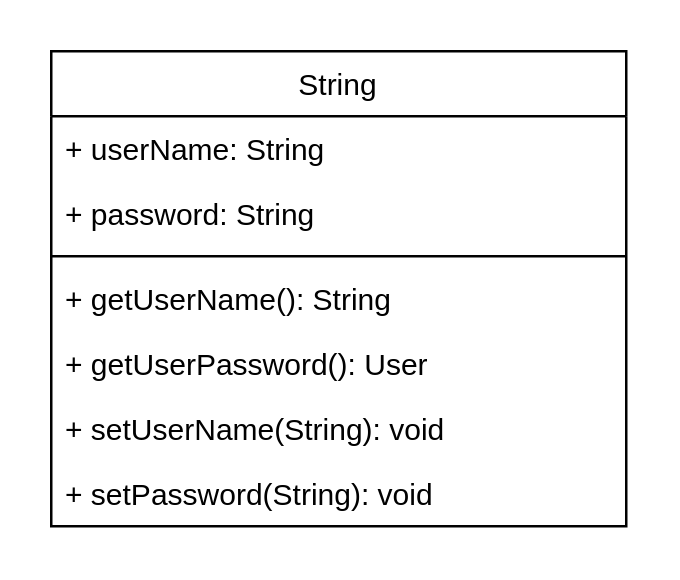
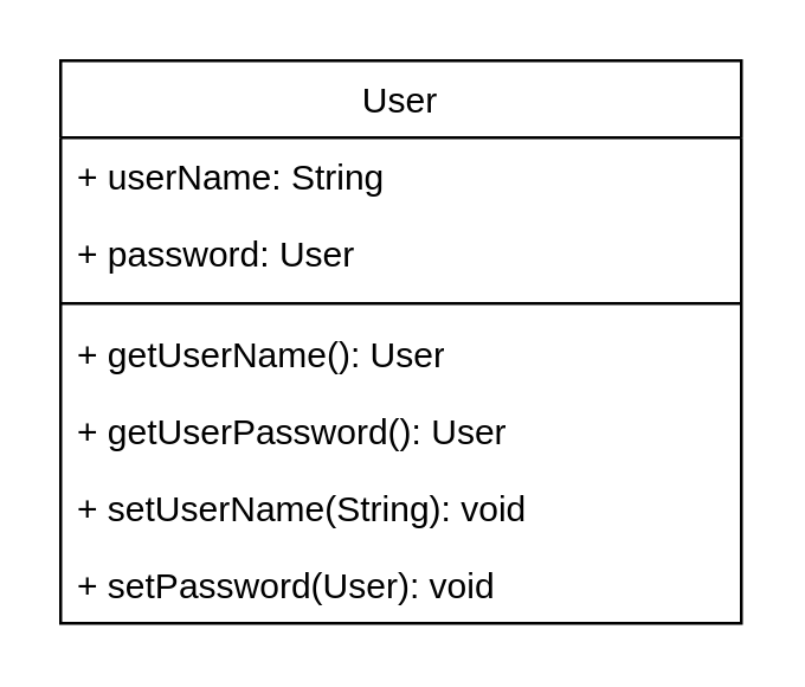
  <mxCell id="0" />
  <mxCell id="1" parent="0" />
- <mxCell id="2" value="&lt;span style=&quot;font-weight: 400;&quot;&gt;String&lt;/span&gt;" style="swimlane;fontStyle=1;align=center;verticalAlign=top;childLayout=stackLayout;horizontal=1;startSize=26;horizontalStack=0;resizeParent=1;resizeParentMax=0;resizeLast=0;collapsible=1;marginBottom=0;whiteSpace=wrap;html=1;" vertex="1" parent="1"><mxGeometry x="20" y="20" width="230" height="190" as="geometry" /></mxCell>
+ <mxCell id="2" value="&lt;span style=&quot;font-weight: 400;&quot;&gt;User&lt;/span&gt;" style="swimlane;fontStyle=1;align=center;verticalAlign=top;childLayout=stackLayout;horizontal=1;startSize=26;horizontalStack=0;resizeParent=1;resizeParentMax=0;resizeLast=0;collapsible=1;marginBottom=0;whiteSpace=wrap;html=1;" vertex="1" parent="1"><mxGeometry x="20" y="20" width="230" height="190" as="geometry" /></mxCell>
  <mxCell id="3" value="+ userName: String" style="text;strokeColor=none;fillColor=none;align=left;verticalAlign=top;spacingLeft=4;spacingRight=4;overflow=hidden;rotatable=0;points=[[0,0.5],[1,0.5]];portConstraint=eastwest;whiteSpace=wrap;html=1;" vertex="1" parent="2"><mxGeometry y="26" width="230" height="26" as="geometry" /></mxCell>
- <mxCell id="4" value="+ password: String&amp;nbsp;" style="text;strokeColor=none;fillColor=none;align=left;verticalAlign=top;spacingLeft=4;spacingRight=4;overflow=hidden;rotatable=0;points=[[0,0.5],[1,0.5]];portConstraint=eastwest;whiteSpace=wrap;html=1;" vertex="1" parent="2"><mxGeometry y="52" width="230" height="26" as="geometry" /></mxCell>
+ <mxCell id="4" value="+ password: User&amp;nbsp;" style="text;strokeColor=none;fillColor=none;align=left;verticalAlign=top;spacingLeft=4;spacingRight=4;overflow=hidden;rotatable=0;points=[[0,0.5],[1,0.5]];portConstraint=eastwest;whiteSpace=wrap;html=1;" vertex="1" parent="2"><mxGeometry y="52" width="230" height="26" as="geometry" /></mxCell>
  <mxCell id="5" value="" style="line;strokeWidth=1;fillColor=none;align=left;verticalAlign=middle;spacingTop=-1;spacingLeft=3;spacingRight=3;rotatable=0;labelPosition=right;points=[];portConstraint=eastwest;strokeColor=inherit;" vertex="1" parent="2"><mxGeometry y="78" width="230" height="8" as="geometry" /></mxCell>
- <mxCell id="6" value="+ getUserName(): String" style="text;strokeColor=none;fillColor=none;align=left;verticalAlign=top;spacingLeft=4;spacingRight=4;overflow=hidden;rotatable=0;points=[[0,0.5],[1,0.5]];portConstraint=eastwest;whiteSpace=wrap;html=1;" vertex="1" parent="2"><mxGeometry y="86" width="230" height="26" as="geometry" /></mxCell>
+ <mxCell id="6" value="+ getUserName(): User" style="text;strokeColor=none;fillColor=none;align=left;verticalAlign=top;spacingLeft=4;spacingRight=4;overflow=hidden;rotatable=0;points=[[0,0.5],[1,0.5]];portConstraint=eastwest;whiteSpace=wrap;html=1;" vertex="1" parent="2"><mxGeometry y="86" width="230" height="26" as="geometry" /></mxCell>
  <mxCell id="7" value="+ getUserPassword(): User" style="text;strokeColor=none;fillColor=none;align=left;verticalAlign=top;spacingLeft=4;spacingRight=4;overflow=hidden;rotatable=0;points=[[0,0.5],[1,0.5]];portConstraint=eastwest;whiteSpace=wrap;html=1;" vertex="1" parent="2"><mxGeometry y="112" width="230" height="26" as="geometry" /></mxCell>
  <mxCell id="8" value="+ setUserName(String): void" style="text;strokeColor=none;fillColor=none;align=left;verticalAlign=top;spacingLeft=4;spacingRight=4;overflow=hidden;rotatable=0;points=[[0,0.5],[1,0.5]];portConstraint=eastwest;whiteSpace=wrap;html=1;" vertex="1" parent="2"><mxGeometry y="138" width="230" height="26" as="geometry" /></mxCell>
- <mxCell id="9" value="+ setPassword(String): void" style="text;strokeColor=none;fillColor=none;align=left;verticalAlign=top;spacingLeft=4;spacingRight=4;overflow=hidden;rotatable=0;points=[[0,0.5],[1,0.5]];portConstraint=eastwest;whiteSpace=wrap;html=1;" vertex="1" parent="2"><mxGeometry y="164" width="230" height="26" as="geometry" /></mxCell>
+ <mxCell id="9" value="+ setPassword(User): void" style="text;strokeColor=none;fillColor=none;align=left;verticalAlign=top;spacingLeft=4;spacingRight=4;overflow=hidden;rotatable=0;points=[[0,0.5],[1,0.5]];portConstraint=eastwest;whiteSpace=wrap;html=1;" vertex="1" parent="2"><mxGeometry y="164" width="230" height="26" as="geometry" /></mxCell>
